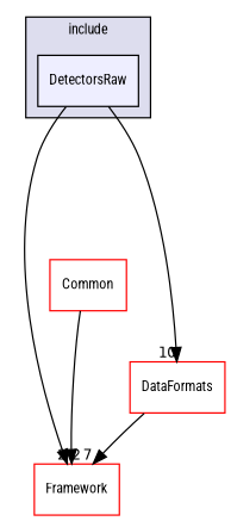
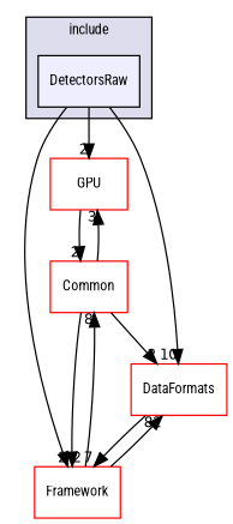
  digraph {
    compound=true
    fontname="Roboto Condensed"
    node [fontname="Roboto Condensed" fontsize=10 shape=box color=red]
    edge [fontname="Roboto Condensed" headlabel=2 labeldistance=1.5 labelfontname=Helvetica labelfontsize=10]
    n1 [fillcolor="#eeeeff" label=DetectorsRaw pencolor=black style=filled color=""]
+   n2 [label=GPU]
    n3 [label=Framework]
    n4 [label=DataFormats]
    n5 [label=Common]
    subgraph cluster_1 {
      bgcolor="#ddddee"
      fontsize=10
      label=include
      pencolor=black
      n1
    }
+   n1 -> n2
    n1 -> n3
    n1 -> n4 [headlabel=10]
+   n2 -> n5
+   n3 -> n4 [headlabel=82]
+   n3 -> n5 [headlabel=8]
    n4 -> n3 [headlabel=7]
+   n5 -> n2 [headlabel=3]
    n5 -> n3
+   n5 -> n4
  }
